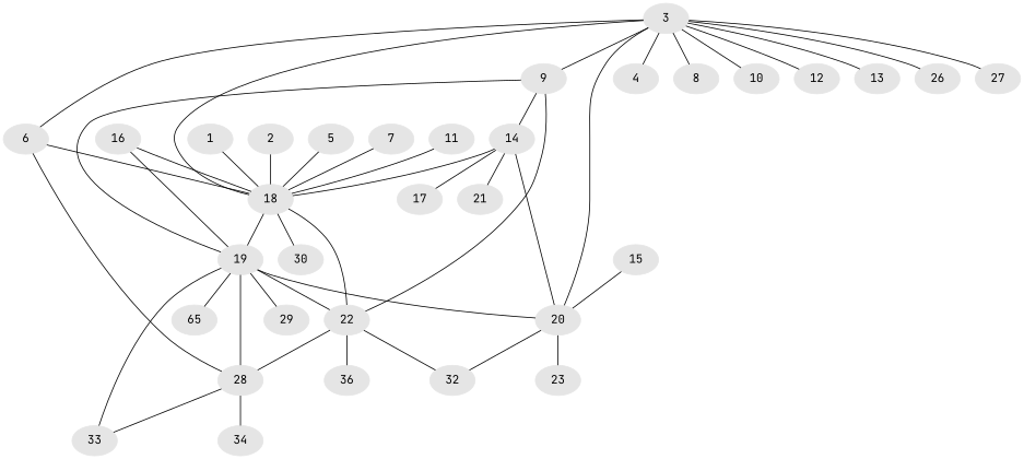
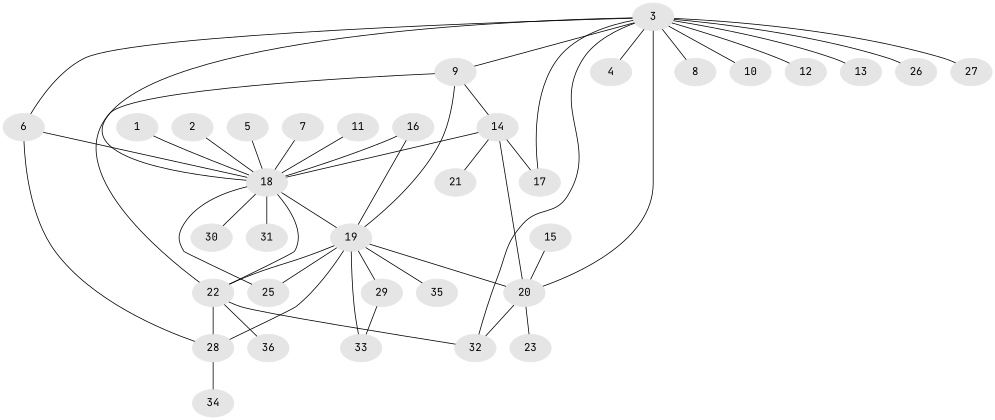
  graph {
    fontname="JetBrains Mono"
    node [color=gray90 fontname="JetBrains Mono" style=filled]
    edge [fontname="JetBrains Mono" weight=1.0]
    1
    18
    22
    19
+   25
    30
+   31
    2
    3
    4
    6
    8
    9
    10
    12
    13
    17
    20
    26
    27
    32
    28
    14
    23
    36
    5
    33
    34
    7
    21
    29
-   35 [label=65]
+   35
    11
    15
    16
    1 -- 18
    18 -- 22
    18 -- 19 [weight=2.0]
+   18 -- 25
    18 -- 30
+   18 -- 31
    22 -- 32
    22 -- 28 [weight=2.0]
    22 -- 36
    19 -- 22
+   19 -- 25 [weight=2.0]
    19 -- 20 [weight=2.0]
    19 -- 28
    19 -- 33
    19 -- 29
    19 -- 35
    2 -- 18
    3 -- 18
    3 -- 4
    3 -- 6
    3 -- 8
    3 -- 9
    3 -- 10
    3 -- 12
    3 -- 13
+   3 -- 17
    3 -- 20 [weight=2.0]
    3 -- 26
    3 -- 27
+   3 -- 32
    6 -- 18
    6 -- 28
    9 -- 22 [weight=2.0]
    9 -- 19
    9 -- 14
    20 -- 32
    20 -- 23
-   28 -- 33
+   29 -- 33
    28 -- 34
    14 -- 18
    14 -- 17
    14 -- 20
    14 -- 21
    5 -- 18
    7 -- 18
    11 -- 18
    15 -- 20
    16 -- 18
    16 -- 19
  }
